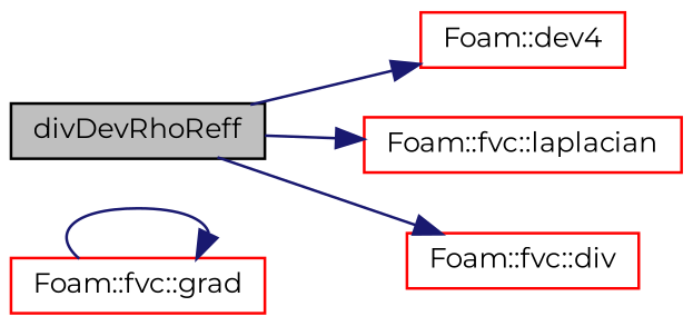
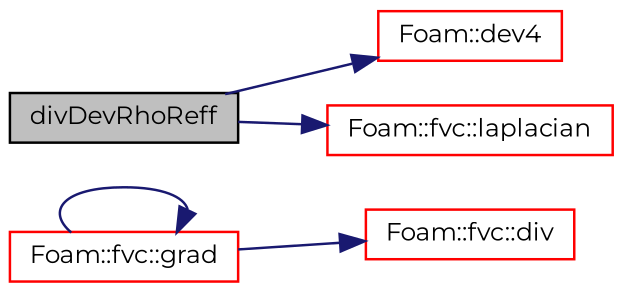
  digraph {
    fontname=Montserrat
    rankdir=LR
    node [color=red fontname=Montserrat fontsize=10 shape=record]
    edge [color=midnightblue fontname=Montserrat fontsize=10 labelfontname=Helvetica labelfontsize=10 style=solid]
    n1 [color=black fillcolor=grey75 fontcolor=black height=0.2 label=divDevRhoReff style=filled width=0.4]
    n2 [height=0.2 label="Foam::dev4" width=0.4]
    n3 [height=0.2 label="Foam::fvc::div" width=0.4]
    n4 [height=0.2 label="Foam::fvc::laplacian" width=0.4]
    n5 [height=0.2 label="Foam::fvc::grad" width=0.4]
    n1 -> n2
-   n1 -> n3
+   n5 -> n3
    n1 -> n4
    n5 -> n5
  }
